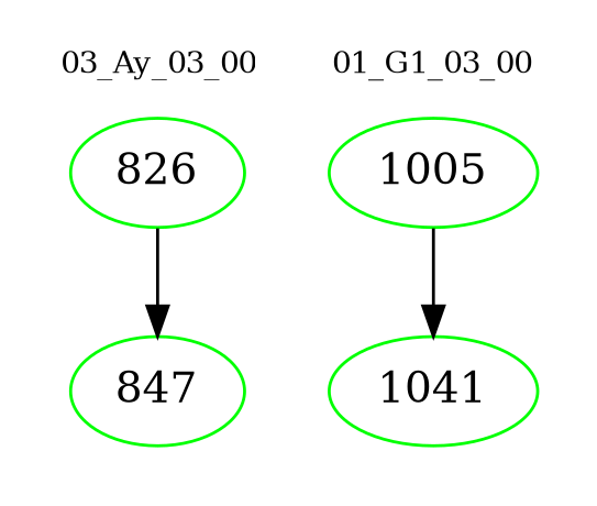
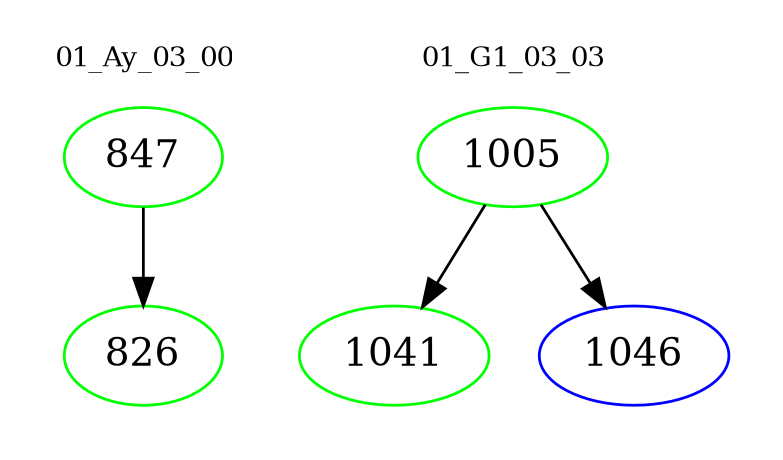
  digraph {
    node [color=green]
    edge [color=black]
    n1 [label=847]
    n2 [label=826]
    n3 [label=1041]
    n4 [label=1005]
+   n5 [color=blue label=1046]
    subgraph cluster_1 {
      color=white
      fontsize=10
-     label="03_Ay_03_00"
+     label="01_Ay_03_00"
      n1
      n2
    }
    subgraph cluster_2 {
      color=white
      fontsize=10
-     label="01_G1_03_00"
+     label="01_G1_03_03"
      n3
      n4
+     n5
    }
-   n2 -> n1
+   n1 -> n2
    n4 -> n3
+   n4 -> n5
  }
